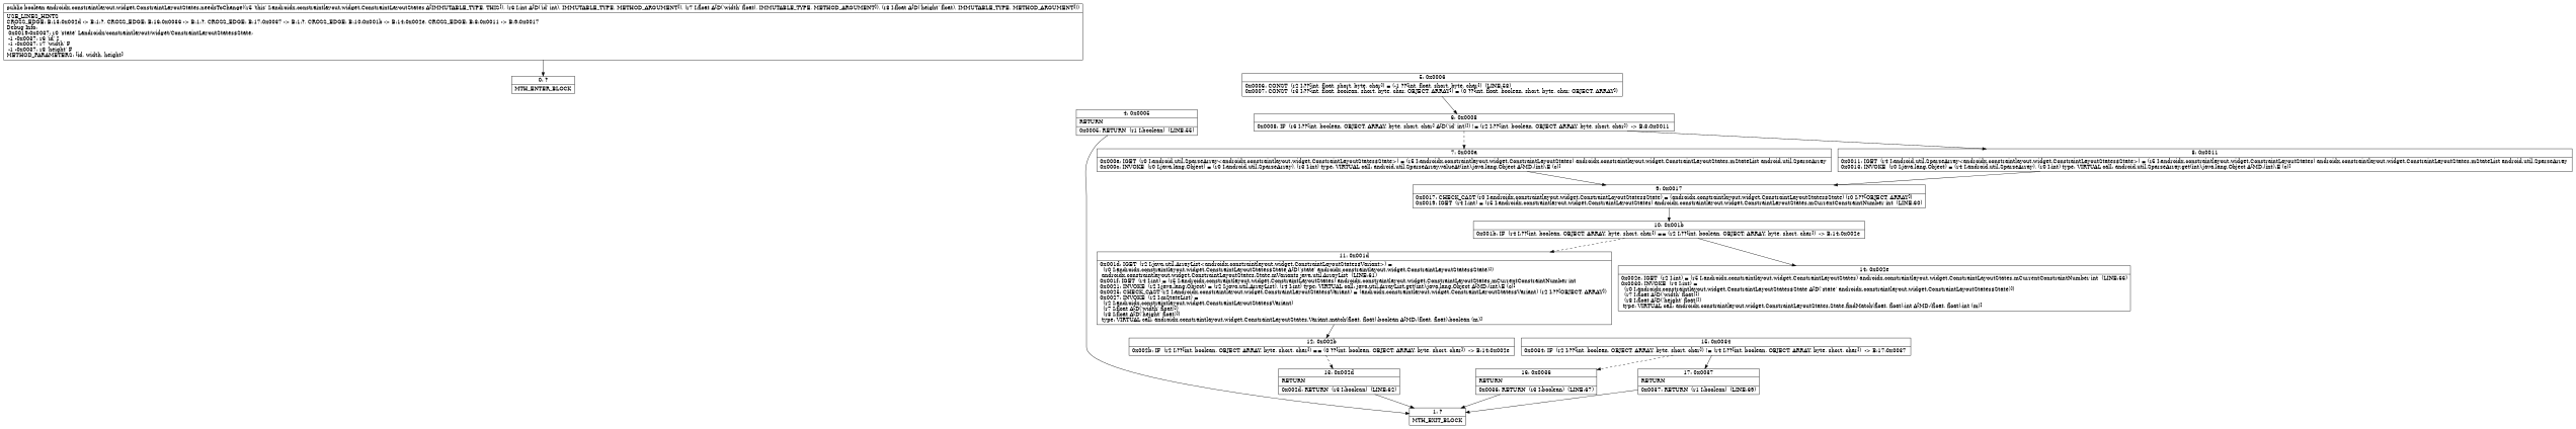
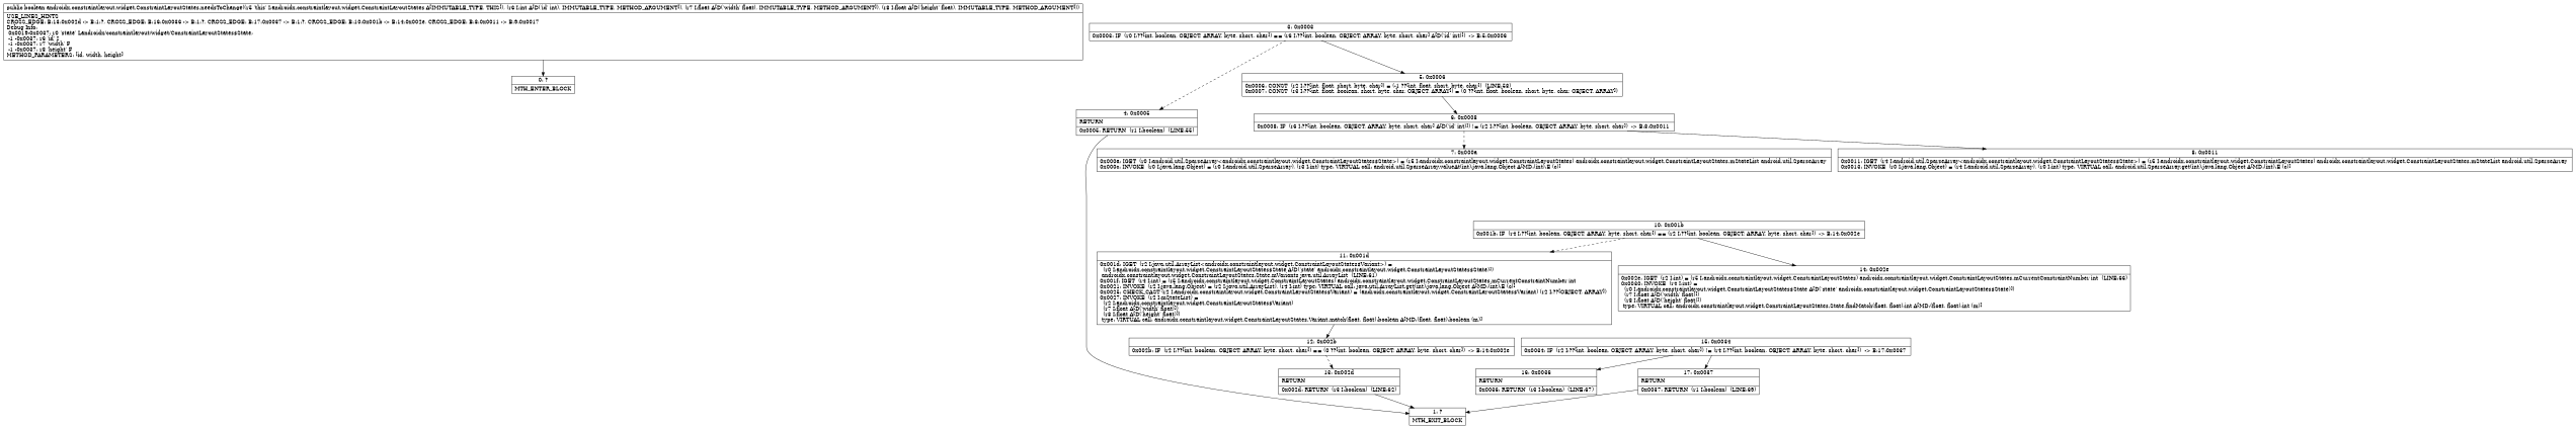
  digraph {
    node [shape=record]
    n1 [label="{0\:\ ?|MTH_ENTER_BLOCK\l}"]
+   n2 [label="{3\:\ 0x0003|0x0003: IF  (r0 I:??[int, boolean, OBJECT, ARRAY, byte, short, char]) == (r6 I:??[int, boolean, OBJECT, ARRAY, byte, short, char] A[D('id' int)])  \-\> B:5:0x0006 \l}"]
    n3 [label="{4\:\ 0x0005|RETURN\l|0x0005: RETURN  (r1 I:boolean)  (LINE:55)\l}"]
    n4 [label="{5\:\ 0x0006|0x0006: CONST  (r2 I:??[int, float, short, byte, char]) = (\-1 ??[int, float, short, byte, char])  (LINE:58)\l0x0007: CONST  (r3 I:??[int, float, boolean, short, byte, char, OBJECT, ARRAY]) = (0 ??[int, float, boolean, short, byte, char, OBJECT, ARRAY]) \l}"]
    n5 [label="{1\:\ ?|MTH_EXIT_BLOCK\l}"]
    n6 [label="{6\:\ 0x0008|0x0008: IF  (r6 I:??[int, boolean, OBJECT, ARRAY, byte, short, char] A[D('id' int)]) != (r2 I:??[int, boolean, OBJECT, ARRAY, byte, short, char])  \-\> B:8:0x0011 \l}"]
    n7 [label="{7\:\ 0x000a|0x000a: IGET  (r0 I:android.util.SparseArray\<androidx.constraintlayout.widget.ConstraintLayoutStates$State\>) = (r5 I:androidx.constraintlayout.widget.ConstraintLayoutStates) androidx.constraintlayout.widget.ConstraintLayoutStates.mStateList android.util.SparseArray \l0x000c: INVOKE  (r0 I:java.lang.Object) = (r0 I:android.util.SparseArray), (r3 I:int) type: VIRTUAL call: android.util.SparseArray.valueAt(int):java.lang.Object A[MD:(int):E (c)]\l}"]
    n8 [label="{8\:\ 0x0011|0x0011: IGET  (r4 I:android.util.SparseArray\<androidx.constraintlayout.widget.ConstraintLayoutStates$State\>) = (r5 I:androidx.constraintlayout.widget.ConstraintLayoutStates) androidx.constraintlayout.widget.ConstraintLayoutStates.mStateList android.util.SparseArray \l0x0013: INVOKE  (r0 I:java.lang.Object) = (r4 I:android.util.SparseArray), (r0 I:int) type: VIRTUAL call: android.util.SparseArray.get(int):java.lang.Object A[MD:(int):E (c)]\l}"]
-   n9 [label="{9\:\ 0x0017|0x0017: CHECK_CAST (r0 I:androidx.constraintlayout.widget.ConstraintLayoutStates$State) = (androidx.constraintlayout.widget.ConstraintLayoutStates$State) (r0 I:??[OBJECT, ARRAY]) \l0x0019: IGET  (r4 I:int) = (r5 I:androidx.constraintlayout.widget.ConstraintLayoutStates) androidx.constraintlayout.widget.ConstraintLayoutStates.mCurrentConstraintNumber int  (LINE:60)\l}"]
    n10 [label="{10\:\ 0x001b|0x001b: IF  (r4 I:??[int, boolean, OBJECT, ARRAY, byte, short, char]) == (r2 I:??[int, boolean, OBJECT, ARRAY, byte, short, char])  \-\> B:14:0x002e \l}"]
    n11 [label="{11\:\ 0x001d|0x001d: IGET  (r2 I:java.util.ArrayList\<androidx.constraintlayout.widget.ConstraintLayoutStates$Variant\>) = \l  (r0 I:androidx.constraintlayout.widget.ConstraintLayoutStates$State A[D('state' androidx.constraintlayout.widget.ConstraintLayoutStates$State)])\l androidx.constraintlayout.widget.ConstraintLayoutStates.State.mVariants java.util.ArrayList  (LINE:61)\l0x001f: IGET  (r4 I:int) = (r5 I:androidx.constraintlayout.widget.ConstraintLayoutStates) androidx.constraintlayout.widget.ConstraintLayoutStates.mCurrentConstraintNumber int \l0x0021: INVOKE  (r2 I:java.lang.Object) = (r2 I:java.util.ArrayList), (r4 I:int) type: VIRTUAL call: java.util.ArrayList.get(int):java.lang.Object A[MD:(int):E (c)]\l0x0025: CHECK_CAST (r2 I:androidx.constraintlayout.widget.ConstraintLayoutStates$Variant) = (androidx.constraintlayout.widget.ConstraintLayoutStates$Variant) (r2 I:??[OBJECT, ARRAY]) \l0x0027: INVOKE  (r2 I:mStateList) = \l  (r2 I:androidx.constraintlayout.widget.ConstraintLayoutStates$Variant)\l  (r7 I:float A[D('width' float)])\l  (r8 I:float A[D('height' float)])\l type: VIRTUAL call: androidx.constraintlayout.widget.ConstraintLayoutStates.Variant.match(float, float):boolean A[MD:(float, float):boolean (m)]\l}"]
    n12 [label="{14\:\ 0x002e|0x002e: IGET  (r2 I:int) = (r5 I:androidx.constraintlayout.widget.ConstraintLayoutStates) androidx.constraintlayout.widget.ConstraintLayoutStates.mCurrentConstraintNumber int  (LINE:66)\l0x0030: INVOKE  (r4 I:int) = \l  (r0 I:androidx.constraintlayout.widget.ConstraintLayoutStates$State A[D('state' androidx.constraintlayout.widget.ConstraintLayoutStates$State)])\l  (r7 I:float A[D('width' float)])\l  (r8 I:float A[D('height' float)])\l type: VIRTUAL call: androidx.constraintlayout.widget.ConstraintLayoutStates.State.findMatch(float, float):int A[MD:(float, float):int (m)]\l}"]
    n13 [label="{12\:\ 0x002b|0x002b: IF  (r2 I:??[int, boolean, OBJECT, ARRAY, byte, short, char]) == (0 ??[int, boolean, OBJECT, ARRAY, byte, short, char])  \-\> B:14:0x002e \l}"]
    n14 [label="{13\:\ 0x002d|RETURN\l|0x002d: RETURN  (r3 I:boolean)  (LINE:62)\l}"]
    n15 [label="{15\:\ 0x0034|0x0034: IF  (r2 I:??[int, boolean, OBJECT, ARRAY, byte, short, char]) != (r4 I:??[int, boolean, OBJECT, ARRAY, byte, short, char])  \-\> B:17:0x0037 \l}"]
    n16 [label="{16\:\ 0x0036|RETURN\l|0x0036: RETURN  (r3 I:boolean)  (LINE:67)\l}"]
    n17 [label="{17\:\ 0x0037|RETURN\l|0x0037: RETURN  (r1 I:boolean)  (LINE:69)\l}"]
    n18 [label="{public boolean androidx.constraintlayout.widget.ConstraintLayoutStates.needsToChange((r5 'this' I:androidx.constraintlayout.widget.ConstraintLayoutStates A[IMMUTABLE_TYPE, THIS]), (r6 I:int A[D('id' int), IMMUTABLE_TYPE, METHOD_ARGUMENT]), (r7 I:float A[D('width' float), IMMUTABLE_TYPE, METHOD_ARGUMENT]), (r8 I:float A[D('height' float), IMMUTABLE_TYPE, METHOD_ARGUMENT]))  | USE_LINES_HINTS\lCROSS_EDGE: B:13:0x002d \-\> B:1:?, CROSS_EDGE: B:16:0x0036 \-\> B:1:?, CROSS_EDGE: B:17:0x0037 \-\> B:1:?, CROSS_EDGE: B:10:0x001b \-\> B:14:0x002e, CROSS_EDGE: B:8:0x0011 \-\> B:9:0x0017\lDebug Info:\l  0x0019\-0x0037: r0 'state' Landroidx\/constraintlayout\/widget\/ConstraintLayoutStates$State;\l  \-1 \-0x0037: r6 'id' I\l  \-1 \-0x0037: r7 'width' F\l  \-1 \-0x0037: r8 'height' F\lMETHOD_PARAMETERS: [id, width, height]\l}"]
+   n2 -> n3 [style=dashed]
+   n2 -> n4
    n3 -> n5
    n4 -> n6
    n6 -> n7 [style=dashed]
    n6 -> n8
-   n7 -> n9
-   n8 -> n9
-   n9 -> n10
    n10 -> n11 [style=dashed]
    n10 -> n12
    n11 -> n13
    n13 -> n14 [style=dashed]
    n14 -> n5
-   n15 -> n16 [style=dashed]
+   n15 -> n16 [style=solid]
    n15 -> n17
-   n16 -> n5
    n17 -> n5
    n18 -> n1
  }
